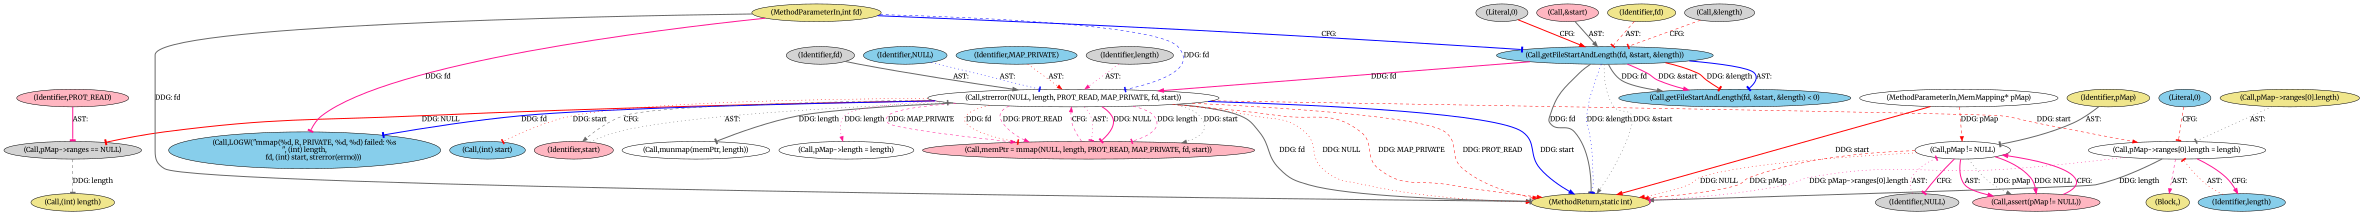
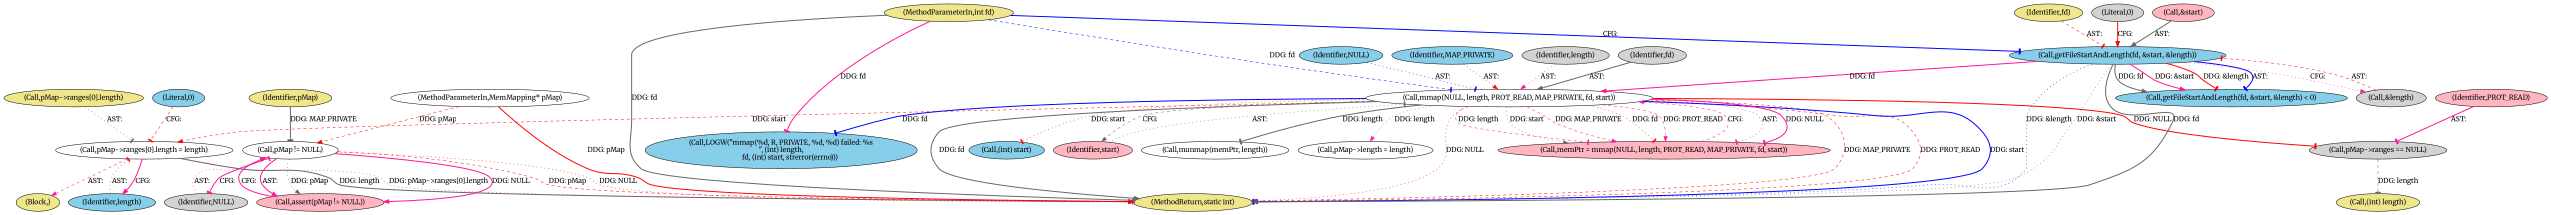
  digraph {
    fontname=Merriweather
    node [fillcolor=skyblue fontname=Merriweather style=filled]
    edge [arrowhead=normal color=deeppink fontname=Merriweather style=bold]
    n1 [fillcolor=white label="(Call,pMap->ranges[0].length = length)"]
    n2 [fillcolor=khaki label="(Block,)"]
    n3 [fillcolor=khaki label="(MethodReturn,static int)"]
    n4 [label="(Identifier,length)"]
-   n5 [fillcolor=white label="(Call,strerror(NULL, length, PROT_READ, MAP_PRIVATE, fd, start))"]
+   n5 [fillcolor=white label="(Call,mmap(NULL, length, PROT_READ, MAP_PRIVATE, fd, start))"]
    n6 [fillcolor=lightgrey label="(Call,pMap->ranges == NULL)"]
    n7 [fillcolor=lightpink label="(Call,memPtr = mmap(NULL, length, PROT_READ, MAP_PRIVATE, fd, start))"]
    n8 [label="(Call,LOGW(\"mmap(%d, R, PRIVATE, %d, %d) failed: %s\n\", (int) length,\n            fd, (int) start, strerror(errno)))"]
    n9 [label="(Call,(int) start)"]
    n10 [fillcolor=lightpink label="(Identifier,start)"]
    n11 [fillcolor=white label="(Call,munmap(memPtr, length))"]
    n12 [fillcolor=white label="(Call,pMap->length = length)"]
    n13 [fillcolor=khaki label="(Call,(int) length)"]
    n14 [fillcolor=white label="(Call,pMap != NULL)"]
    n15 [fillcolor=lightpink label="(Call,assert(pMap != NULL))"]
    n16 [fillcolor=lightgrey label="(Identifier,NULL)"]
    n17 [fillcolor=white label="(MethodParameterIn,MemMapping* pMap)"]
    n18 [label="(Call,getFileStartAndLength(fd, &start, &length))"]
    n19 [label="(Call,getFileStartAndLength(fd, &start, &length) < 0)"]
    n20 [fillcolor=lightgrey label="(Call,&length)"]
    n21 [fillcolor=khaki label="(MethodParameterIn,int fd)"]
    n22 [fillcolor=khaki label="(Identifier,pMap)"]
    n23 [fillcolor=lightgrey label="(Identifier,length)"]
    n24 [fillcolor=lightgrey label="(Identifier,fd)"]
    n25 [label="(Identifier,NULL)"]
    n26 [label="(Identifier,MAP_PRIVATE)"]
    n27 [fillcolor=khaki label="(Call,pMap->ranges[0].length)"]
    n28 [fillcolor=lightgrey label="(Literal,0)"]
    n29 [fillcolor=lightpink label="(Identifier,PROT_READ)"]
    n30 [fillcolor=lightpink label="(Call,&start)"]
    n31 [label="(Literal,0)"]
    n32 [fillcolor=khaki label="(Identifier,fd)"]
    n1 -> n2 [label="AST: " style=dashed]
    n1 -> n3 [color=gray40 label="DDG: length"]
    n1 -> n3 [arrowhead=tee label="DDG: pMap->ranges[0].length" style=dotted]
    n1 -> n4 [label="CFG: "]
    n4 -> n1 [arrowhead=tee color=red label="AST: " style=dotted]
    n5 -> n1 [color=red label="DDG: start" style=dashed]
    n5 -> n3 [color=gray40 label="DDG: fd"]
    n5 -> n3 [color=red label="DDG: NULL" style=dotted]
    n5 -> n3 [color=red label="DDG: MAP_PRIVATE" style=dashed]
    n5 -> n3 [color=red label="DDG: PROT_READ" style=dashed]
    n5 -> n3 [color=blue label="DDG: start"]
    n5 -> n6 [arrowhead=tee color=red label="DDG: NULL"]
    n5 -> n7 [arrowhead=tee label="AST: " style=dotted]
    n5 -> n7 [arrowhead=tee label="DDG: NULL"]
    n5 -> n7 [arrowhead=tee label="DDG: length" style=dashed]
    n5 -> n7 [color=gray40 label="DDG: start" style=dotted]
    n5 -> n7 [label="DDG: MAP_PRIVATE" style=dashed]
    n5 -> n7 [arrowhead=tee color=red label="DDG: fd" style=dotted]
    n5 -> n7 [label="DDG: PROT_READ" style=dashed]
    n5 -> n8 [arrowhead=tee color=blue label="DDG: fd"]
    n5 -> n9 [arrowhead=tee color=red label="DDG: start" style=dotted]
    n5 -> n10 [color=gray40 label="CFG: " style=dashed]
    n5 -> n11 [arrowhead=tee color=gray40 label="DDG: length"]
    n5 -> n12 [label="DDG: length" style=dotted]
    n6 -> n13 [arrowhead=tee color=gray40 label="DDG: length" style=dashed]
    n7 -> n5 [label="CFG: " style=dashed]
    n10 -> n5 [arrowhead=tee color=gray40 label="AST: " style=dotted]
    n14 -> n3 [color=red label="DDG: NULL" style=dotted]
    n14 -> n3 [color=red label="DDG: pMap" style=dashed]
    n14 -> n15 [label="AST: "]
    n14 -> n15 [color=gray40 label="DDG: pMap" style=dotted]
    n14 -> n15 [label="DDG: NULL"]
    n14 -> n16 [arrowhead=tee label="CFG: "]
    n15 -> n14 [label="CFG: "]
    n16 -> n14 [arrowhead=tee label="AST: " style=dotted]
-   n17 -> n3 [color=red label="DDG: start"]
+   n17 -> n3 [color=red label="DDG: pMap"]
    n17 -> n14 [color=red label="DDG: pMap" style=dashed]
    n18 -> n3 [arrowhead=tee color=gray40 label="DDG: fd"]
    n18 -> n3 [arrowhead=tee color=blue label="DDG: &length" style=dotted]
    n18 -> n3 [color=gray40 label="DDG: &start" style=dotted]
    n18 -> n5 [label="DDG: fd"]
    n18 -> n19 [arrowhead=tee color=blue label="AST: "]
    n18 -> n19 [color=gray40 label="DDG: fd"]
    n18 -> n19 [label="DDG: &start"]
    n18 -> n19 [arrowhead=tee color=red label="DDG: &length"]
-   n20 -> n18 [arrowhead=tee color=red label="CFG: " style=dashed]
+   n18 -> n20 [label="CFG: " style=dotted]
+   n20 -> n18 [arrowhead=tee color=red label="AST: " style=dashed]
    n21 -> n3 [arrowhead=tee color=gray40 label="DDG: fd"]
    n21 -> n5 [arrowhead=tee color=blue label="DDG: fd" style=dashed]
    n21 -> n8 [arrowhead=tee label="DDG: fd"]
    n21 -> n18 [arrowhead=tee color=blue label="CFG: "]
-   n22 -> n14 [arrowhead=tee color=gray40 label="AST: "]
+   n22 -> n14 [arrowhead=tee color=gray40 label="DDG: MAP_PRIVATE"]
    n23 -> n5 [label="AST: " style=dotted]
    n24 -> n5 [color=gray40 label="AST: "]
    n25 -> n5 [arrowhead=tee color=blue label="AST: " style=dotted]
    n26 -> n5 [color=red label="AST: " style=dotted]
    n27 -> n1 [arrowhead=tee color=gray40 label="AST: " style=dotted]
    n28 -> n18 [color=red label="CFG: "]
    n29 -> n6 [arrowhead=tee label="AST: "]
    n30 -> n18 [color=gray40 label="AST: "]
    n31 -> n1 [arrowhead=tee color=red label="CFG: " style=dashed]
    n32 -> n18 [arrowhead=tee color=red label="AST: " style=dashed]
  }
